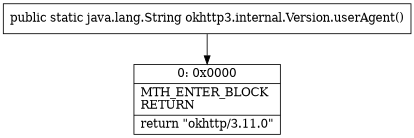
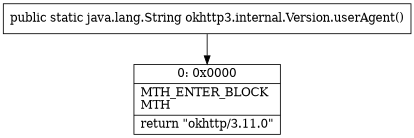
  digraph {
    node [shape=record]
-   n1 [label="{0\:\ 0x0000|MTH_ENTER_BLOCK\lRETURN\l|return \"okhttp\/3.11.0\"\l}"]
+   n1 [label="{0\:\ 0x0000|MTH_ENTER_BLOCK\lMTH\l|return \"okhttp\/3.11.0\"\l}"]
    n2 [label="{public static java.lang.String okhttp3.internal.Version.userAgent() }"]
    n2 -> n1
  }
